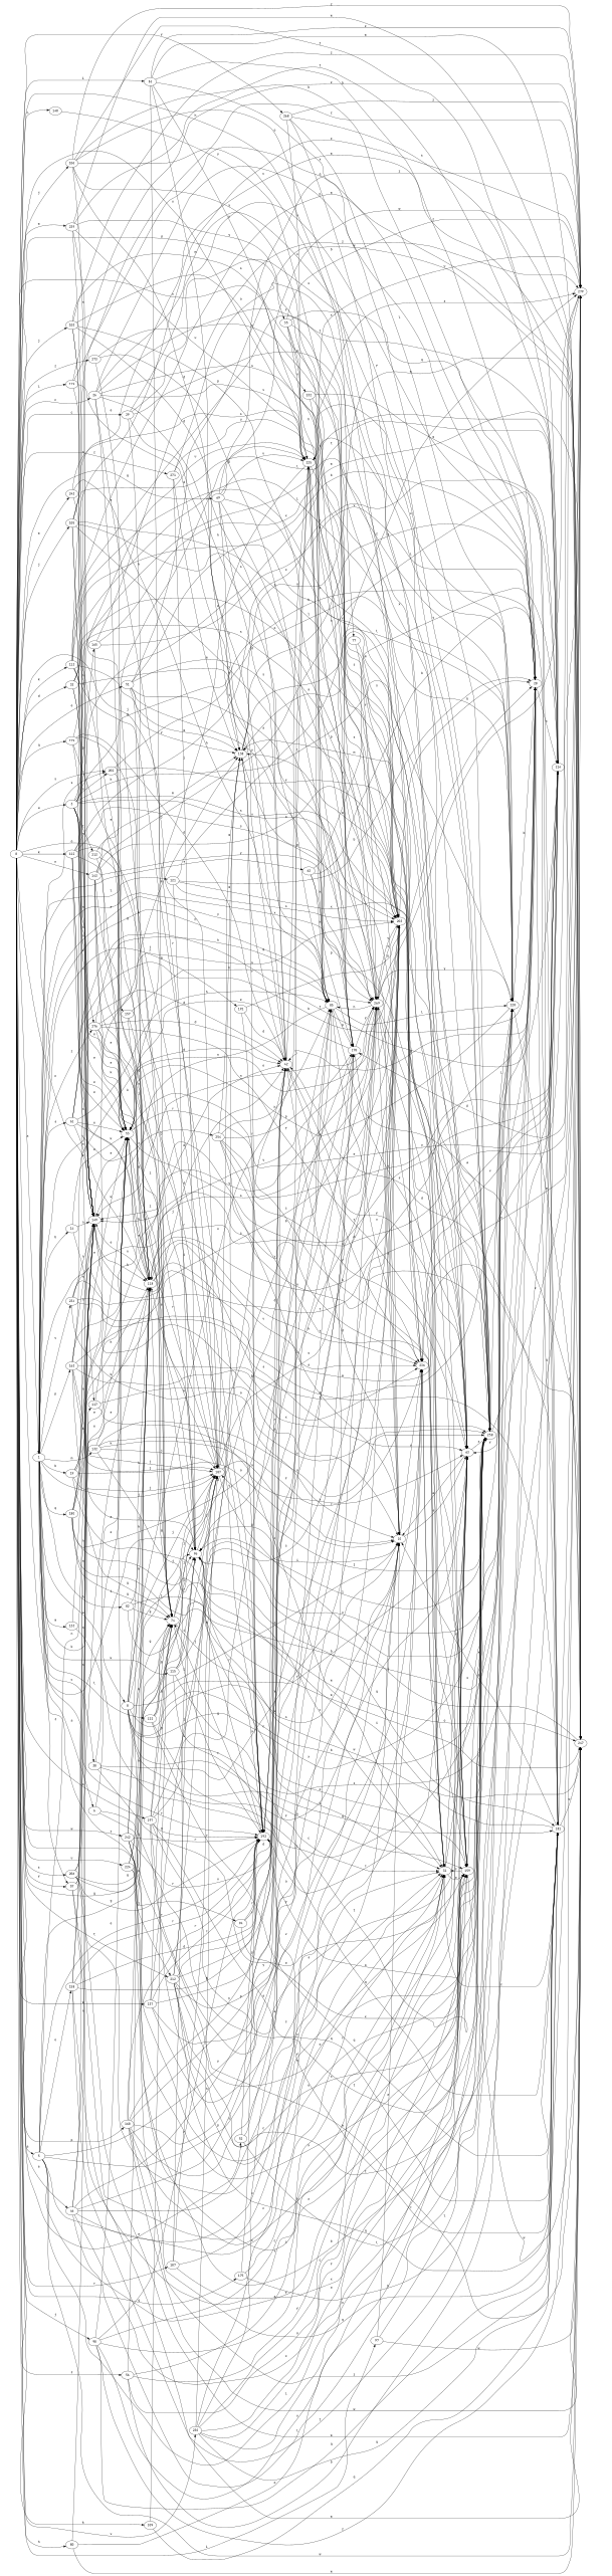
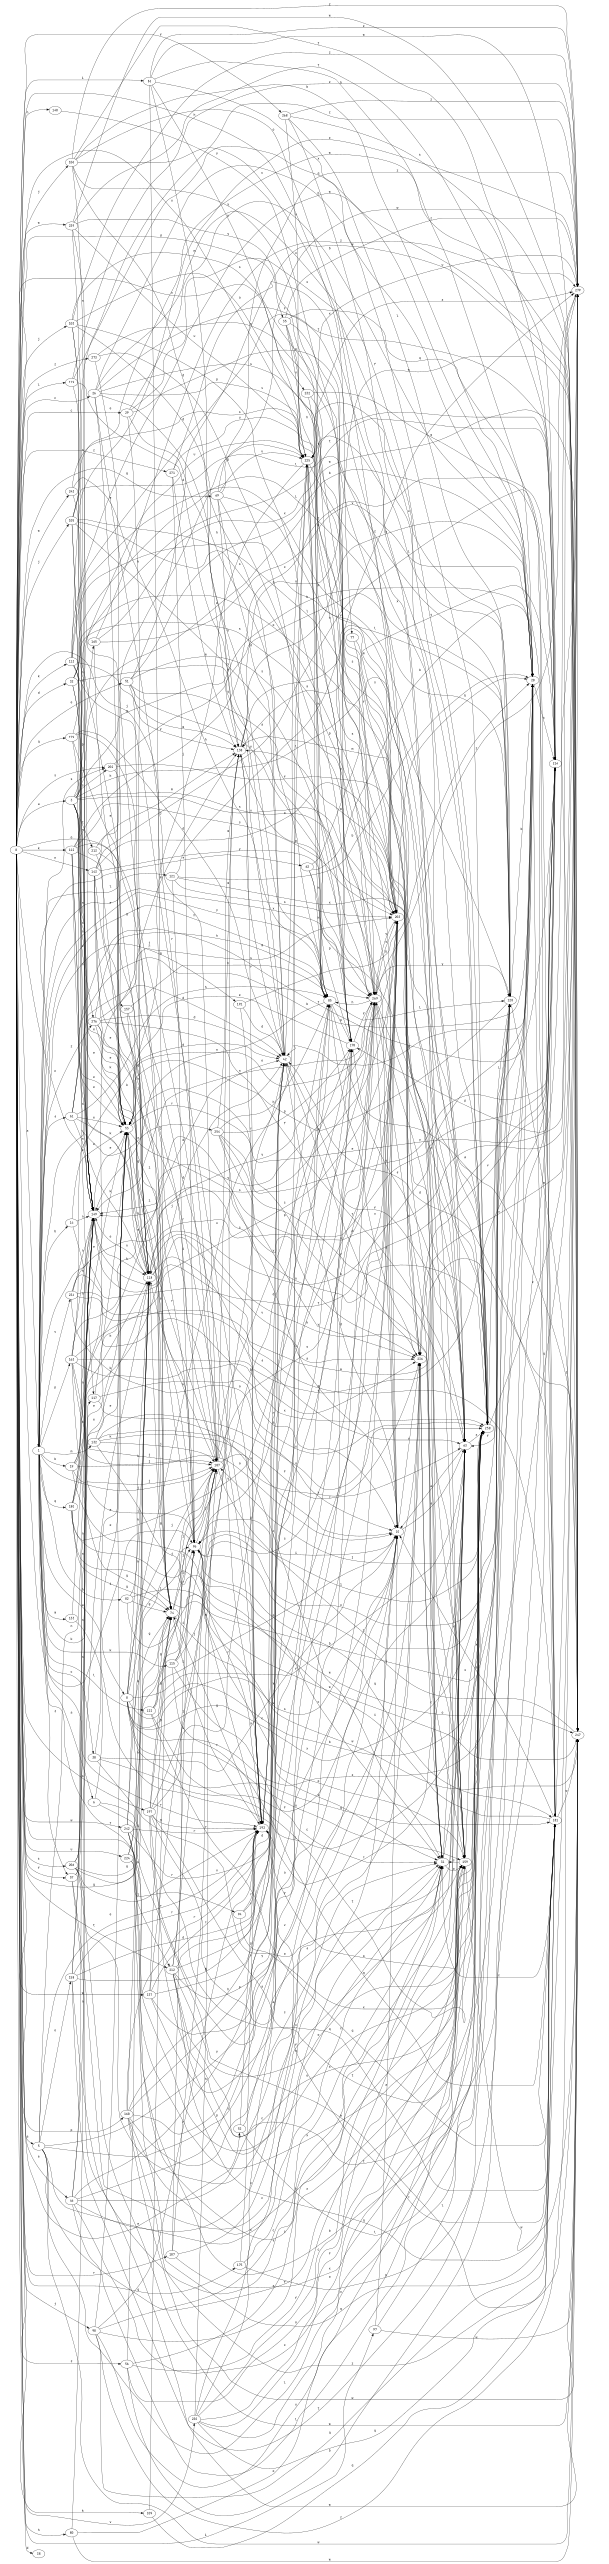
  strict digraph {
    fontname="JetBrains Mono"
    rankdir=LR
    node [fontname="JetBrains Mono"]
    edge [fontname="JetBrains Mono"]
    0
    1
    3
    5
    26
    29
    32
    35
+   38
    46
    51
    52
    56
    57
    69
    74
    77
    80
    86
    n20 [label=97]
    94
    96
    98
    103
    105
    106
    107
    109
    112
    113
    119
    143
    148
    149
    157
    160
    175
    179
    187
    197
    202
    206
    212
    224
    225
    230
    232
    237
    239
    242
    243
    268
    271
    273
    6
    8
    14
    19
    30
    61
    62
    63
    82
    85
    115
    117
    121
    122
    132
    133
    163
    180
    191
    192
    234
    254
    258
    269
    276
    20
    53
    118
    128
    165
    203
    213
    214
    236
    247
    31
    158
    159
    181
    279
    170
    10
    138
    42
    0 -> 1 [label=a]
    0 -> 3 [label=a]
    0 -> 5 [label=a]
    0 -> 26 [label=c]
    0 -> 29 [label=c]
    0 -> 32 [label=d]
    0 -> 35 [label=d]
+   0 -> 38 [label=d]
    0 -> 46 [label=e]
    0 -> 51 [label=e]
    0 -> 52 [label=e]
    0 -> 56 [label=f]
    0 -> 57 [label=f]
    0 -> 69 [label=g]
    0 -> 74 [label=g]
    0 -> 77 [label=h]
    0 -> 80 [label=h]
    0 -> 86 [label=i]
    0 -> n20 [label=i]
    0 -> 94 [label=i]
    0 -> 96 [label=i]
    0 -> 98 [label=j]
    0 -> 103 [label=j]
    0 -> 105 [label=j]
    0 -> 106 [label=j]
    0 -> 107 [label=j]
    0 -> 109 [label=k]
    0 -> 112 [label=k]
    0 -> 113 [label=k]
    0 -> 119 [label=l]
    0 -> 143 [label=n]
    0 -> 148 [label=n]
    0 -> 149 [label=n]
    0 -> 157 [label=o]
    0 -> 160 [label=p]
    0 -> 175 [label=q]
    0 -> 179 [label=q]
    0 -> 187 [label=r]
    0 -> 197 [label=s]
    0 -> 202 [label=s]
    0 -> 206 [label=t]
    0 -> 212 [label=t]
    0 -> 224 [label=u]
    0 -> 225 [label=u]
    0 -> 230 [label=v]
    0 -> 232 [label=v]
    0 -> 237 [label=w]
    0 -> 239 [label=w]
    0 -> 242 [label=w]
    0 -> 243 [label=w]
    0 -> 268 [label=y]
    0 -> 271 [label=z]
    0 -> 273 [label=z]
    1 -> 57 [label=f]
    1 -> 107 [label=j]
    1 -> 202 [label=s]
    1 -> 212 [label=t]
    1 -> 6 [label=a]
    1 -> 8 [label=a]
    1 -> 14 [label=b]
    1 -> 19 [label=b]
    1 -> 30 [label=c]
    1 -> 61 [label=f]
    1 -> 62 [label=f]
    1 -> 63 [label=f]
    1 -> 82 [label=h]
    1 -> 85 [label=h]
    1 -> 115 [label=k]
    1 -> 117 [label=k]
    1 -> 121 [label=l]
    1 -> 122 [label=l]
    1 -> 132 [label=m]
    1 -> 133 [label=m]
    1 -> 163 [label=p]
    1 -> 180 [label=q]
    1 -> 191 [label=r]
    1 -> 192 [label=r]
    1 -> 234 [label=v]
    1 -> 254 [label=x]
    1 -> 258 [label=x]
    1 -> 269 [label=y]
    1 -> 276 [label=z]
    3 -> 202 [label=s]
    3 -> 117 [label=k]
    3 -> 276 [label=z]
    3 -> 20 [label=b]
    3 -> 53 [label=e]
    3 -> 118 [label=k]
    3 -> 128 [label=l]
    3 -> 165 [label=p]
    3 -> 203 [label=s]
    3 -> 213 [label=t]
    3 -> 214 [label=t]
    3 -> 236 [label=v]
    3 -> 247 [label=w]
-   5 -> 74 [label=g]
    5 -> 149 [label=n]
    5 -> 192 [label=r]
    5 -> 258 [label=x]
    5 -> 269 [label=y]
    5 -> 128 [label=l]
    5 -> 203 [label=s]
    5 -> 247 [label=w]
    5 -> 31 [label=c]
    5 -> 158 [label=o]
    26 -> 107 [label=j]
    26 -> 63 [label=f]
    26 -> 85 [label=h]
    26 -> 258 [label=x]
    26 -> 20 [label=b]
    26 -> 53 [label=e]
    26 -> 203 [label=s]
    26 -> 236 [label=v]
    29 -> 85 [label=h]
    29 -> 258 [label=x]
    29 -> 20 [label=b]
    29 -> 118 [label=k]
    29 -> 159 [label=o]
    32 -> 149 [label=n]
    32 -> 258 [label=x]
    32 -> 269 [label=y]
    32 -> 118 [label=k]
    32 -> 203 [label=s]
    32 -> 159 [label=o]
    35 -> 225 [label=u]
    35 -> 85 [label=h]
    35 -> 236 [label=v]
    35 -> 181 [label=q]
    35 -> 279 [label=z]
    35 -> 170 [label=p]
    46 -> 149 [label=n]
    46 -> 85 [label=h]
    46 -> 258 [label=x]
    46 -> 53 [label=e]
    46 -> 128 [label=l]
    46 -> 236 [label=v]
    46 -> 170 [label=p]
    46 -> 10 [label=a]
    51 -> 269 [label=y]
    51 -> 20 [label=b]
    51 -> 118 [label=k]
    51 -> 203 [label=s]
    51 -> 247 [label=w]
    51 -> 10 [label=a]
    51 -> 138 [label=m]
    52 -> 192 [label=r]
    52 -> 128 [label=l]
    52 -> 203 [label=s]
    56 -> 63 [label=f]
    56 -> 20 [label=b]
    56 -> 118 [label=k]
    56 -> 31 [label=c]
    56 -> 159 [label=o]
    57 -> 149 [label=n]
    57 -> 118 [label=k]
    57 -> 247 [label=w]
    57 -> 31 [label=c]
    69 -> 225 [label=u]
    69 -> 63 [label=f]
    69 -> 247 [label=w]
    69 -> 279 [label=z]
    69 -> 10 [label=a]
    69 -> 138 [label=m]
    69 -> 42 [label=d]
    74 -> 96 [label=i]
    74 -> 85 [label=h]
    74 -> 192 [label=r]
    74 -> 159 [label=o]
    77 -> 269 [label=y]
    77 -> 203 [label=s]
    80 -> 149 [label=n]
    80 -> 247 [label=w]
    80 -> 159 [label=o]
    86 -> 74 [label=g]
    86 -> 225 [label=u]
    86 -> 258 [label=x]
    86 -> 20 [label=b]
    86 -> 247 [label=w]
    86 -> 279 [label=z]
    86 -> 138 [label=m]
    n20 -> 128 [label=l]
    n20 -> 247 [label=w]
    n20 -> 10 [label=a]
    94 -> 192 [label=r]
    94 -> 258 [label=x]
    94 -> 42 [label=d]
    96 -> 107 [label=j]
    96 -> 192 [label=r]
    96 -> 258 [label=x]
    96 -> 53 [label=e]
    96 -> 31 [label=c]
    96 -> 181 [label=q]
    98 -> 63 [label=f]
    98 -> 192 [label=r]
    98 -> 258 [label=x]
    98 -> 53 [label=e]
    98 -> 31 [label=c]
    98 -> 181 [label=q]
    98 -> 279 [label=z]
    103 -> 149 [label=n]
    103 -> 118 [label=k]
    103 -> 203 [label=s]
    103 -> 279 [label=z]
    103 -> 170 [label=p]
    103 -> 10 [label=a]
    103 -> 42 [label=d]
    105 -> 149 [label=n]
    105 -> 63 [label=f]
    105 -> 269 [label=y]
    105 -> 53 [label=e]
    105 -> 128 [label=l]
    105 -> 203 [label=s]
    105 -> 247 [label=w]
    105 -> 279 [label=z]
    106 -> 149 [label=n]
    106 -> 269 [label=y]
    106 -> 20 [label=b]
    106 -> 214 [label=t]
    106 -> 31 [label=c]
    106 -> 159 [label=o]
    106 -> 279 [label=z]
    106 -> 42 [label=d]
    107 -> 118 [label=k]
    107 -> 128 [label=l]
    107 -> 203 [label=s]
    107 -> 236 [label=v]
    107 -> 170 [label=p]
    107 -> 138 [label=m]
    109 -> 74 [label=g]
    109 -> 181 [label=q]
    112 -> 96 [label=i]
    112 -> 149 [label=n]
    112 -> 225 [label=u]
    112 -> 192 [label=r]
    112 -> 53 [label=e]
    112 -> 118 [label=k]
    112 -> 203 [label=s]
    112 -> 214 [label=t]
    113 -> 149 [label=n]
    113 -> 192 [label=r]
    113 -> 258 [label=x]
    113 -> 53 [label=e]
    113 -> 214 [label=t]
    113 -> 247 [label=w]
    113 -> 279 [label=z]
    113 -> 138 [label=y]
    119 -> 149 [label=n]
    119 -> 181 [label=q]
    119 -> 279 [label=z]
    119 -> 42 [label=d]
    143 -> 74 [label=g]
    143 -> 96 [label=i]
    143 -> 225 [label=u]
    143 -> 269 [label=y]
    143 -> 53 [label=e]
    143 -> 118 [label=k]
    143 -> 214 [label=t]
    143 -> 159 [label=o]
    148 -> 269 [label=y]
    149 -> 53 [label=e]
    149 -> 118 [label=k]
    149 -> 236 [label=v]
    149 -> 247 [label=w]
    157 -> 107 [label=j]
    157 -> 85 [label=h]
    157 -> 118 [label=k]
    160 -> 85 [label=h]
    160 -> 192 [label=r]
    160 -> 118 [label=k]
    160 -> 247 [label=w]
    160 -> 31 [label=c]
    160 -> 159 [label=o]
    160 -> 279 [label=z]
    160 -> 170 [label=p]
    160 -> 10 [label=a]
    175 -> 192 [label=r]
    175 -> 20 [label=b]
    175 -> 31 [label=c]
    179 -> 74 [label=g]
    179 -> 107 [label=j]
    179 -> 149 [label=n]
    179 -> 128 [label=l]
    179 -> 42 [label=d]
    187 -> 96 [label=i]
    187 -> 258 [label=x]
    187 -> 236 [label=v]
    187 -> 138 [label=m]
    197 -> 74 [label=g]
    197 -> 107 [label=j]
    197 -> 63 [label=f]
    197 -> 192 [label=r]
    197 -> 214 [label=t]
    197 -> 236 [label=v]
    197 -> 159 [label=o]
    197 -> 170 [label=p]
    197 -> 42 [label=d]
    202 -> 107 [label=j]
    202 -> 63 [label=f]
    202 -> 128 [label=l]
    206 -> 74 [label=g]
    206 -> 96 [label=i]
    206 -> 149 [label=n]
    206 -> 192 [label=r]
    206 -> 53 [label=e]
    206 -> 247 [label=w]
    206 -> 31 [label=c]
    212 -> 96 [label=i]
    212 -> 107 [label=j]
    212 -> 258 [label=x]
    212 -> 269 [label=y]
    212 -> 203 [label=s]
    212 -> 214 [label=t]
    212 -> 159 [label=o]
    212 -> 181 [label=q]
    212 -> 10 [label=a]
    224 -> 74 [label=g]
    224 -> 258 [label=x]
    224 -> 118 [label=k]
    224 -> 181 [label=q]
    225 -> 85 [label=h]
    225 -> 258 [label=x]
    225 -> 269 [label=y]
    225 -> 53 [label=e]
    225 -> 128 [label=l]
    225 -> 203 [label=s]
    225 -> 279 [label=z]
    225 -> 170 [label=p]
    230 -> 107 [label=j]
    230 -> 63 [label=f]
    230 -> 258 [label=x]
    230 -> 269 [label=y]
    230 -> 31 [label=c]
    230 -> 159 [label=o]
    230 -> 181 [label=q]
    230 -> 10 [label=a]
    232 -> 85 [label=h]
    232 -> 203 [label=s]
    232 -> 181 [label=q]
    237 -> 74 [label=g]
    237 -> 107 [label=j]
    237 -> 192 [label=r]
    237 -> 269 [label=y]
    237 -> 170 [label=p]
    237 -> 10 [label=a]
    239 -> 74 [label=g]
    239 -> 149 [label=n]
    239 -> 225 [label=u]
    239 -> 269 [label=y]
    239 -> 214 [label=t]
    239 -> 247 [label=w]
    242 -> 107 [label=j]
    242 -> 225 [label=u]
    242 -> 63 [label=f]
    242 -> 192 [label=r]
    242 -> 258 [label=x]
    242 -> 20 [label=b]
    242 -> 118 [label=k]
    243 -> 149 [label=n]
    243 -> 85 [label=h]
    243 -> 203 [label=s]
    268 -> 225 [label=u]
    268 -> 63 [label=f]
    268 -> 128 [label=l]
    268 -> 214 [label=t]
    268 -> 279 [label=z]
    271 -> 96 [label=i]
    271 -> 225 [label=u]
    271 -> 258 [label=x]
    271 -> 138 [label=m]
    273 -> 53 [label=e]
    273 -> 203 [label=s]
    273 -> 170 [label=p]
    6 -> 53 [label=e]
    6 -> 247 [label=w]
    6 -> 181 [label=q]
    8 -> 96 [label=i]
    8 -> 107 [label=j]
    8 -> 225 [label=u]
    8 -> 63 [label=f]
    8 -> 258 [label=x]
    8 -> 20 [label=b]
    8 -> 118 [label=k]
    8 -> 236 [label=v]
    8 -> 159 [label=o]
    8 -> 181 [label=q]
    8 -> 279 [label=z]
    14 -> 107 [label=j]
    14 -> 149 [label=n]
    14 -> 53 [label=e]
    19 -> 107 [label=j]
    19 -> 149 [label=n]
    19 -> 53 [label=e]
    19 -> 247 [label=w]
    19 -> 10 [label=a]
    19 -> 42 [label=d]
    30 -> 63 [label=f]
    30 -> 53 [label=e]
    30 -> 159 [label=o]
    30 -> 10 [label=a]
    61 -> 149 [label=n]
    61 -> 85 [label=h]
    61 -> 192 [label=r]
    61 -> 20 [label=b]
    61 -> 53 [label=e]
    61 -> 214 [label=t]
    61 -> 42 [label=d]
    62 -> 85 [label=h]
    62 -> 20 [label=b]
    62 -> 214 [label=t]
    62 -> 170 [label=p]
    63 -> 192 [label=r]
    63 -> 258 [label=x]
    63 -> 269 [label=y]
    63 -> 10 [label=a]
    82 -> 74 [label=g]
    82 -> 20 [label=b]
    82 -> 118 [label=k]
    82 -> 247 [label=w]
    85 -> 149 [label=n]
    85 -> 63 [label=f]
    85 -> 128 [label=l]
    85 -> 236 [label=v]
    85 -> 170 [label=p]
    115 -> 96 [label=i]
    115 -> 107 [label=j]
    115 -> 203 [label=s]
    115 -> 31 [label=c]
    115 -> 181 [label=q]
    117 -> 258 [label=x]
    117 -> 53 [label=e]
    117 -> 31 [label=c]
    121 -> 96 [label=i]
    121 -> 258 [label=x]
    121 -> 20 [label=b]
    121 -> 203 [label=s]
    121 -> 279 [label=z]
    122 -> 74 [label=g]
    122 -> 107 [label=j]
    122 -> 214 [label=t]
    122 -> 181 [label=q]
    122 -> 10 [label=a]
    132 -> 107 [label=j]
    132 -> 63 [label=f]
    132 -> 192 [label=r]
    132 -> 258 [label=x]
    132 -> 53 [label=e]
    132 -> 10 [label=a]
    133 -> 149 [label=n]
    133 -> 128 [label=l]
    163 -> 74 [label=g]
    163 -> 96 [label=i]
    163 -> 107 [label=j]
    163 -> 149 [label=n]
    163 -> 269 [label=y]
    163 -> 203 [label=s]
    163 -> 214 [label=t]
    163 -> 236 [label=v]
    163 -> 42 [label=d]
    180 -> 74 [label=g]
    180 -> 149 [label=n]
    180 -> 269 [label=y]
    180 -> 118 [label=k]
    180 -> 247 [label=w]
    180 -> 31 [label=c]
    180 -> 138 [label=m]
    180 -> 42 [label=d]
    191 -> 192 [label=r]
    191 -> 20 [label=b]
    191 -> 42 [label=d]
    192 -> 74 [label=g]
    192 -> 159 [label=o]
    192 -> 42 [label=d]
    234 -> 149 [label=n]
    234 -> 258 [label=x]
    234 -> 203 [label=s]
    234 -> 214 [label=t]
    234 -> 181 [label=q]
    234 -> 10 [label=a]
    254 -> 63 [label=f]
    254 -> 85 [label=h]
    254 -> 214 [label=t]
    254 -> 236 [label=v]
    254 -> 170 [label=p]
    254 -> 10 [label=a]
    254 -> 138 [label=m]
    258 -> 96 [label=i]
    258 -> 107 [label=j]
    258 -> 149 [label=n]
    258 -> 128 [label=l]
    258 -> 279 [label=z]
    258 -> 138 [label=m]
    269 -> 149 [label=n]
    269 -> 85 [label=h]
    269 -> 258 [label=x]
    269 -> 203 [label=s]
    269 -> 279 [label=z]
    269 -> 10 [label=a]
    276 -> 96 [label=i]
    276 -> 63 [label=f]
    276 -> 85 [label=h]
    276 -> 192 [label=r]
    276 -> 53 [label=e]
    276 -> 203 [label=s]
    276 -> 42 [label=d]
    20 -> 118 [label=k]
    20 -> 214 [label=t]
    20 -> 181 [label=q]
    20 -> 42 [label=d]
    53 -> 118 [label=k]
    53 -> 236 [label=v]
    53 -> 31 [label=c]
    118 -> 74 [label=g]
    118 -> 149 [label=n]
    118 -> 269 [label=y]
    118 -> 53 [label=e]
    118 -> 214 [label=t]
    118 -> 10 [label=a]
    128 -> 225 [label=u]
    128 -> 63 [label=f]
    128 -> 269 [label=y]
    128 -> 20 [label=b]
    128 -> 53 [label=e]
    128 -> 247 [label=w]
    165 -> 20 [label=b]
    165 -> 53 [label=e]
    165 -> 214 [label=t]
    165 -> 279 [label=z]
    203 -> 96 [label=i]
    203 -> 192 [label=r]
    203 -> 269 [label=y]
    203 -> 20 [label=b]
    203 -> 53 [label=e]
    213 -> 74 [label=g]
    213 -> 53 [label=e]
    213 -> 138 [label=m]
    214 -> 236 [label=v]
    236 -> 31 [label=c]
    236 -> 159 [label=o]
    236 -> 42 [label=d]
    247 -> 96 [label=i]
    31 -> 63 [label=f]
    31 -> 258 [label=x]
    31 -> 269 [label=y]
    31 -> 159 [label=o]
    31 -> 138 [label=m]
    158 -> 149 [label=n]
    158 -> 63 [label=f]
    158 -> 85 [label=h]
    158 -> 192 [label=r]
    158 -> 118 [label=k]
    158 -> 214 [label=t]
    158 -> 42 [label=d]
    159 -> 258 [label=x]
    159 -> 118 [label=k]
    159 -> 247 [label=w]
    159 -> 31 [label=c]
    159 -> 138 [label=m]
    181 -> 96 [label=i]
    181 -> 192 [label=r]
    181 -> 247 [label=w]
    181 -> 31 [label=c]
    181 -> 279 [label=z]
    181 -> 10 [label=a]
    181 -> 42 [label=d]
    279 -> 149 [label=n]
    279 -> 225 [label=u]
    279 -> 53 [label=e]
    279 -> 236 [label=v]
    279 -> 170 [label=p]
    170 -> 269 [label=y]
    170 -> 53 [label=e]
    170 -> 247 [label=w]
    10 -> 96 [label=i]
    10 -> 63 [label=f]
    10 -> 236 [label=v]
    10 -> 42 [label=d]
    138 -> 192 [label=r]
    138 -> 20 [label=b]
    138 -> 128 [label=l]
    138 -> 247 [label=w]
    138 -> 170 [label=p]
    42 -> 225 [label=u]
    42 -> 63 [label=f]
    42 -> 192 [label=r]
    42 -> 138 [label=m]
  }
